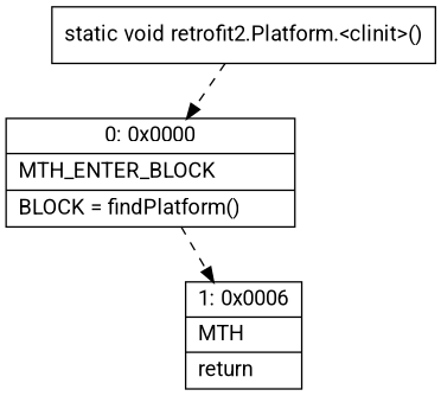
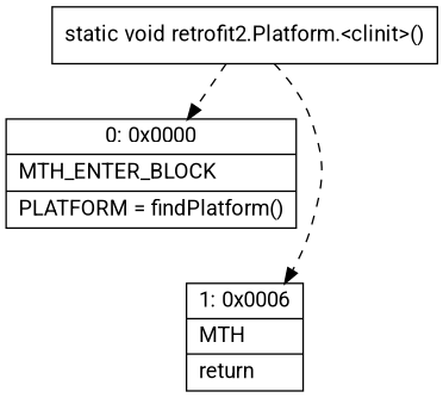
  digraph {
    fontname=Roboto
    node [fontname=Roboto shape=record]
    edge [fontname=Roboto style=dashed]
-   n1 [label="{0\:\ 0x0000|MTH_ENTER_BLOCK\l|BLOCK = findPlatform()\l}"]
+   n1 [label="{0\:\ 0x0000|MTH_ENTER_BLOCK\l|PLATFORM = findPlatform()\l}"]
    n2 [label="{1\:\ 0x0006|MTH\l|return\l}"]
    n3 [label="{static void retrofit2.Platform.\<clinit\>() }"]
-   n1 -> n2
+   n3 -> n2
    n3 -> n1
  }
